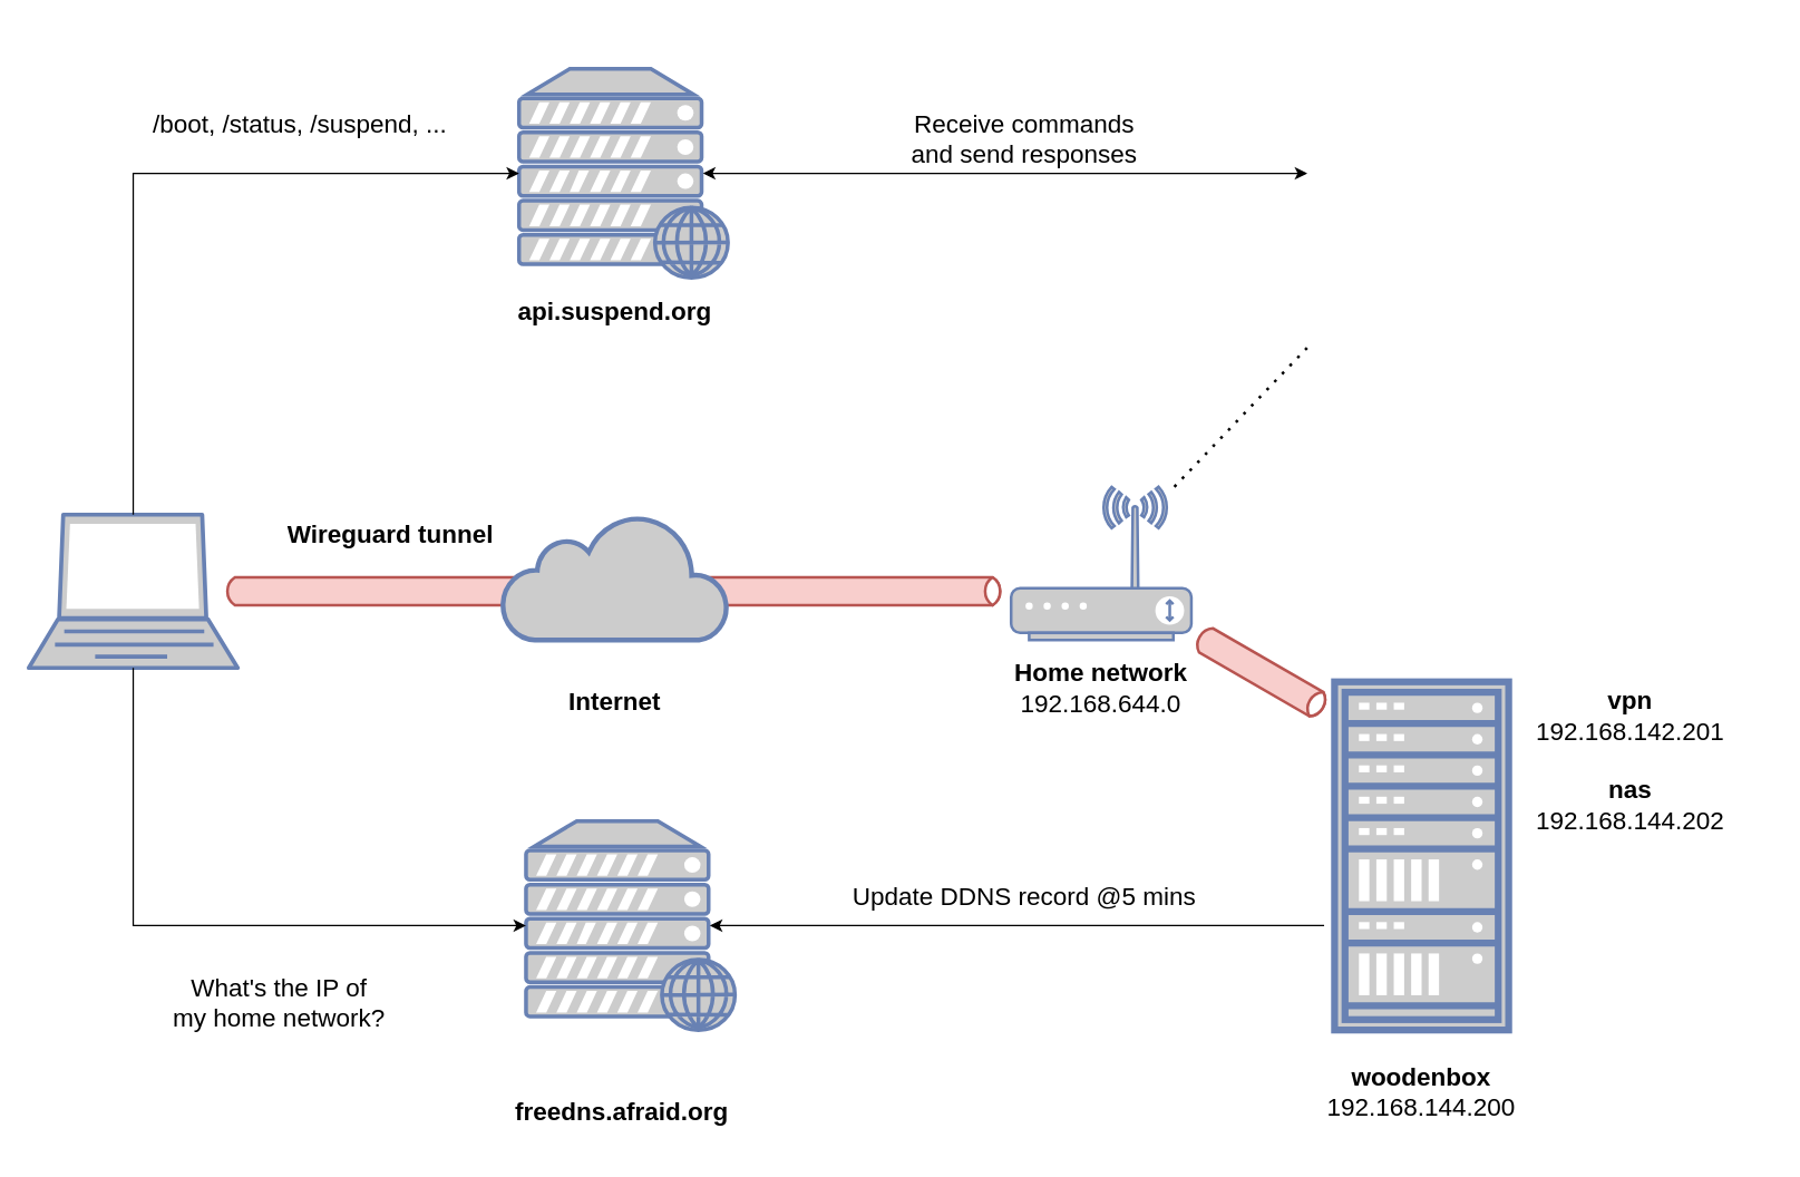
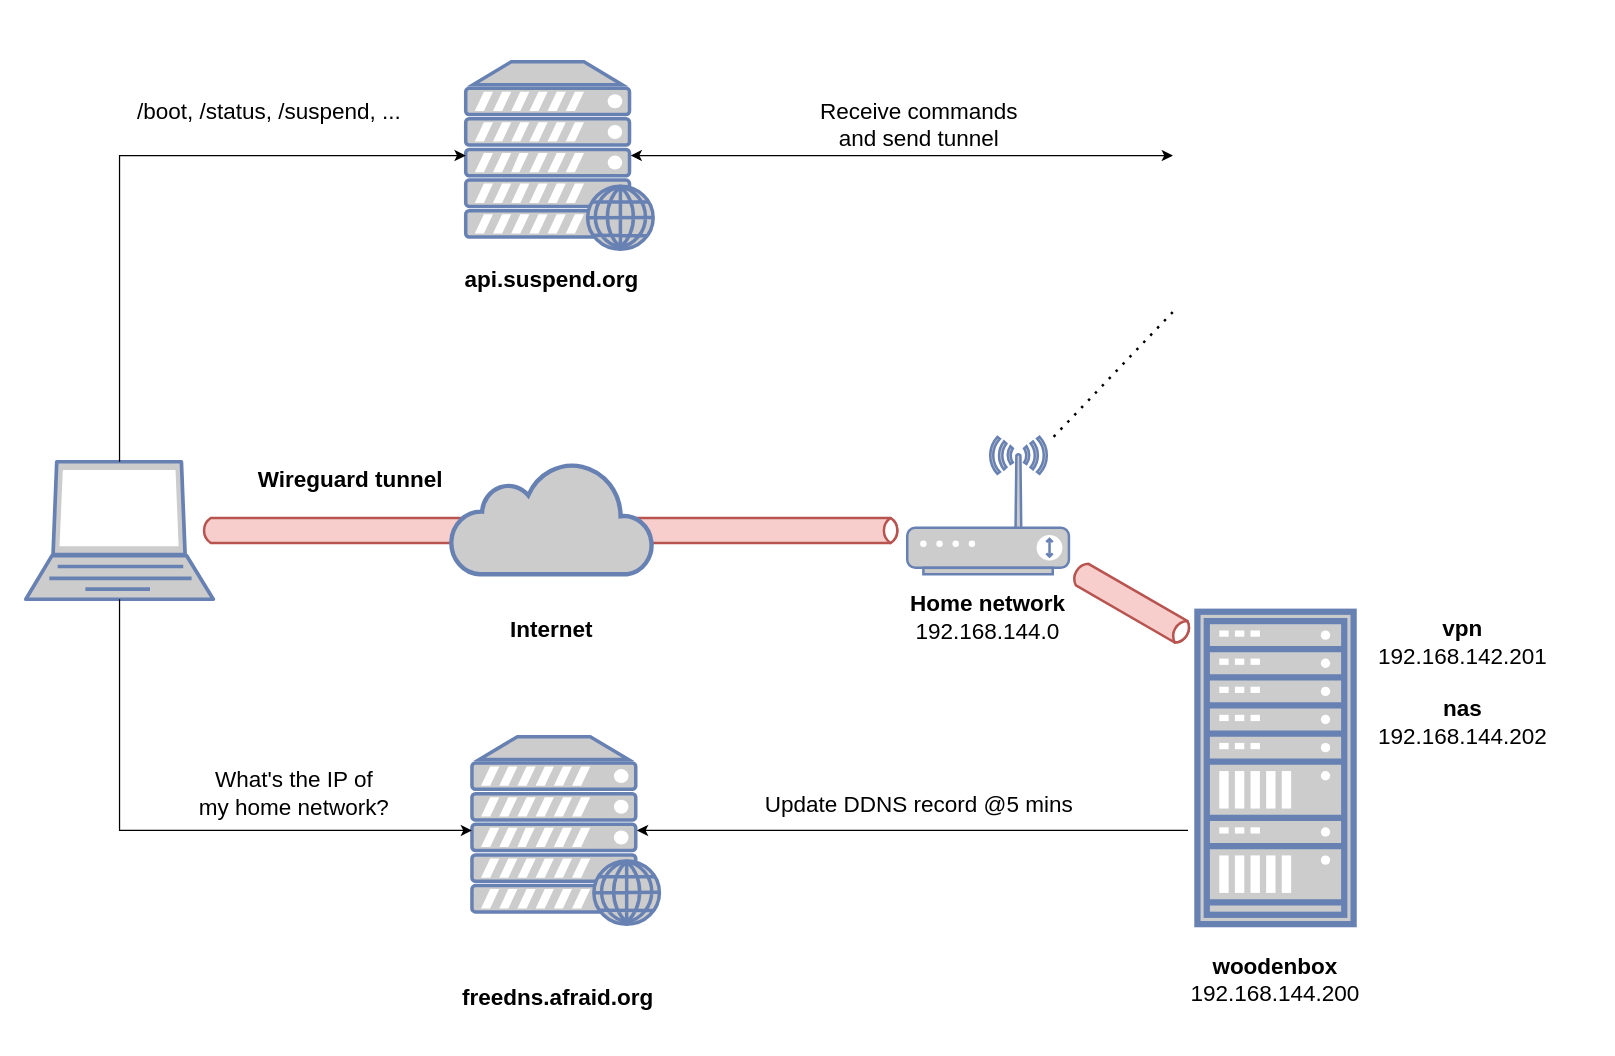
  <mxCell id="0" />
  <mxCell id="1" parent="0" />
  <mxCell id="2" value="&lt;font style=&quot;font-size: 18px;&quot;&gt;freedns.afraid.org&lt;/font&gt;" style="text;html=1;align=center;verticalAlign=middle;whiteSpace=wrap;rounded=0;fontSize=16;fontStyle=1" parent="1" vertex="1"><mxGeometry x="346" y="754" width="200" height="30" as="geometry" /></mxCell>
  <mxCell id="3" value="" style="fontColor=#0066CC;verticalAlign=top;verticalLabelPosition=bottom;labelPosition=center;align=center;html=1;outlineConnect=0;fillColor=#CCCCCC;strokeColor=#6881B3;gradientColor=none;gradientDirection=north;strokeWidth=2;shape=mxgraph.networks.web_server;" parent="1" vertex="1"><mxGeometry x="377" y="560" width="150" height="150" as="geometry" /></mxCell>
  <mxCell id="4" value="" style="fontColor=#0066CC;verticalAlign=top;verticalLabelPosition=bottom;labelPosition=center;align=center;html=1;outlineConnect=0;fillColor=#CCCCCC;strokeColor=#6881B3;gradientColor=none;gradientDirection=north;strokeWidth=2;shape=mxgraph.networks.laptop;" parent="1" vertex="1"><mxGeometry x="20" y="340" width="150" height="110" as="geometry" /></mxCell>
  <mxCell id="5" value="" style="fontColor=#0066CC;verticalAlign=top;verticalLabelPosition=bottom;labelPosition=center;align=center;html=1;outlineConnect=0;fillColor=#CCCCCC;strokeColor=#6881B3;gradientColor=none;gradientDirection=north;strokeWidth=2;shape=mxgraph.networks.rack;" parent="1" vertex="1"><mxGeometry x="957.5" y="460" width="125" height="250" as="geometry" /></mxCell>
  <mxCell id="6" value="" style="html=1;outlineConnect=0;fillColor=#f8cecc;strokeColor=#b85450;gradientDirection=north;strokeWidth=2;shape=mxgraph.networks.bus;gradientDirection=north;perimeter=backbonePerimeter;backboneSize=20;" parent="1" vertex="1"><mxGeometry x="500" y="385" width="220" height="20" as="geometry" /></mxCell>
  <mxCell id="7" value="" style="html=1;outlineConnect=0;fillColor=#f8cecc;strokeColor=#b85450;gradientDirection=north;strokeWidth=2;shape=mxgraph.networks.bus;gradientColor=none;gradientDirection=north;perimeter=backbonePerimeter;backboneSize=20;" parent="1" vertex="1"><mxGeometry x="160" y="385" width="220" height="20" as="geometry" /></mxCell>
  <mxCell id="8" value="" style="html=1;outlineConnect=0;fillColor=#CCCCCC;strokeColor=#6881B3;gradientColor=none;gradientDirection=north;strokeWidth=2;shape=mxgraph.networks.cloud;fontColor=#ffffff;" parent="1" vertex="1"><mxGeometry x="360" y="340" width="162" height="90" as="geometry" /></mxCell>
- <mxCell id="9" value="&lt;div&gt;&lt;font style=&quot;font-size: 18px;&quot;&gt;&lt;b&gt;Home network&lt;/b&gt;&lt;/font&gt;&lt;/div&gt;&lt;font style=&quot;font-size: 18px;&quot;&gt;192.168.644.0&lt;/font&gt;" style="text;html=1;align=center;verticalAlign=middle;whiteSpace=wrap;rounded=0;fontSize=16;fontStyle=0" parent="1" vertex="1"><mxGeometry x="690" y="440" width="200" height="50" as="geometry" /></mxCell>
+ <mxCell id="9" value="&lt;div&gt;&lt;font style=&quot;font-size: 18px;&quot;&gt;&lt;b&gt;Home network&lt;/b&gt;&lt;/font&gt;&lt;/div&gt;&lt;font style=&quot;font-size: 18px;&quot;&gt;192.168.144.0&lt;/font&gt;" style="text;html=1;align=center;verticalAlign=middle;whiteSpace=wrap;rounded=0;fontSize=16;fontStyle=0" parent="1" vertex="1"><mxGeometry x="690" y="440" width="200" height="50" as="geometry" /></mxCell>
  <mxCell id="10" value="&lt;div&gt;&lt;span style=&quot;font-size: 18px;&quot;&gt;&lt;b&gt;woodenbox&lt;/b&gt;&lt;/span&gt;&lt;/div&gt;&lt;font style=&quot;font-size: 18px;&quot;&gt;192.168.144.200&lt;/font&gt;" style="text;html=1;align=center;verticalAlign=middle;whiteSpace=wrap;rounded=0;fontSize=16;fontStyle=0" parent="1" vertex="1"><mxGeometry x="920" y="730" width="200" height="50" as="geometry" /></mxCell>
  <mxCell id="11" value="&lt;div&gt;&lt;span style=&quot;font-size: 18px;&quot;&gt;&lt;b&gt;nas&lt;/b&gt;&lt;/span&gt;&lt;/div&gt;&lt;font style=&quot;font-size: 18px;&quot;&gt;192.168.144.202&lt;/font&gt;" style="text;html=1;align=center;verticalAlign=middle;whiteSpace=wrap;rounded=0;fontSize=16;fontStyle=0" parent="1" vertex="1"><mxGeometry x="1070" y="524" width="200" height="50" as="geometry" /></mxCell>
  <mxCell id="12" value="&lt;div&gt;&lt;span style=&quot;font-size: 18px;&quot;&gt;&lt;b&gt;vpn&lt;/b&gt;&lt;/span&gt;&lt;/div&gt;&lt;font style=&quot;font-size: 18px;&quot;&gt;192.168.142.201&lt;/font&gt;" style="text;html=1;align=center;verticalAlign=middle;whiteSpace=wrap;rounded=0;fontSize=16;fontStyle=0" parent="1" vertex="1"><mxGeometry x="1070" y="460" width="200" height="50" as="geometry" /></mxCell>
  <mxCell id="13" value="&lt;font style=&quot;font-size: 18px;&quot;&gt;Internet&lt;/font&gt;" style="text;html=1;align=center;verticalAlign=middle;whiteSpace=wrap;rounded=0;fontSize=16;fontStyle=1" parent="1" vertex="1"><mxGeometry x="341" y="460" width="200" height="30" as="geometry" /></mxCell>
  <mxCell id="14" value="" style="fontColor=#0066CC;verticalAlign=top;verticalLabelPosition=bottom;labelPosition=center;align=center;html=1;outlineConnect=0;fillColor=#CCCCCC;strokeColor=#6881B3;gradientColor=none;gradientDirection=north;strokeWidth=2;shape=mxgraph.networks.web_server;" parent="1" vertex="1"><mxGeometry x="372" y="20" width="150" height="150" as="geometry" /></mxCell>
  <mxCell id="15" value="&lt;font style=&quot;font-size: 18px;&quot;&gt;api.suspend.org&lt;/font&gt;" style="text;html=1;align=center;verticalAlign=middle;whiteSpace=wrap;rounded=0;fontSize=16;fontStyle=1" parent="1" vertex="1"><mxGeometry x="341" y="180" width="200" height="30" as="geometry" /></mxCell>
  <mxCell id="16" value="&lt;font style=&quot;font-size: 18px;&quot;&gt;Wireguard tunnel&lt;/font&gt;" style="text;html=1;align=center;verticalAlign=middle;whiteSpace=wrap;rounded=0;fontSize=16;fontStyle=1" parent="1" vertex="1"><mxGeometry x="180" y="340" width="200" height="30" as="geometry" /></mxCell>
  <mxCell id="17" value="" style="endArrow=classic;html=1;rounded=0;exitX=0.5;exitY=0;exitDx=0;exitDy=0;exitPerimeter=0;" parent="1" source="4" target="14" edge="1"><mxGeometry width="50" height="50" relative="1" as="geometry"><mxPoint x="40" y="190" as="sourcePoint" /><mxPoint x="120" y="200" as="targetPoint" /><Array as="points"><mxPoint x="95" y="95" /></Array></mxGeometry></mxCell>
  <mxCell id="18" value="&lt;font style=&quot;font-size: 18px;&quot;&gt;/boot, /status, /suspend, ...&lt;/font&gt;" style="text;html=1;align=center;verticalAlign=middle;whiteSpace=wrap;rounded=0;fontSize=16;fontStyle=0" parent="1" vertex="1"><mxGeometry x="100" y="45" width="230" height="30" as="geometry" /></mxCell>
  <mxCell id="19" value="" style="fontColor=#0066CC;verticalAlign=top;verticalLabelPosition=bottom;labelPosition=center;align=center;html=1;outlineConnect=0;fillColor=#CCCCCC;strokeColor=#6881B3;gradientColor=none;gradientDirection=north;strokeWidth=2;shape=mxgraph.networks.wireless_modem;" parent="1" vertex="1"><mxGeometry x="725.29" y="320" width="129.41" height="110" as="geometry" /></mxCell>
  <mxCell id="20" value="" style="shape=image;verticalLabelPosition=bottom;labelBackgroundColor=default;verticalAlign=top;aspect=fixed;imageAspect=0;image=https://freesvg.org/img/1666364456Esp32_devkitc_v4.png;rotation=90;clipPath=inset(23% 0% 23.33% 0%);" parent="1" vertex="1"><mxGeometry x="880" y="27.92" width="250" height="134.167" as="geometry" /></mxCell>
  <mxCell id="21" value="" style="endArrow=none;dashed=1;html=1;dashPattern=1 3;strokeWidth=2;rounded=0;entryX=1;entryY=1;entryDx=0;entryDy=0;" parent="1" source="19" target="20" edge="1"><mxGeometry width="50" height="50" relative="1" as="geometry"><mxPoint x="860" y="390" as="sourcePoint" /><mxPoint x="910" y="340" as="targetPoint" /></mxGeometry></mxCell>
  <mxCell id="22" value="" style="shape=image;verticalLabelPosition=bottom;labelBackgroundColor=default;verticalAlign=top;aspect=fixed;imageAspect=0;image=https://wiki.calculate-linux.org/download_images/original/wireguard.jpg;" parent="1" vertex="1"><mxGeometry x="244.5" y="269" width="71" height="71" as="geometry" /></mxCell>
  <mxCell id="23" value="" style="endArrow=classic;startArrow=classic;html=1;rounded=0;entryX=0.5;entryY=1;entryDx=0;entryDy=0;exitX=0.88;exitY=0.5;exitDx=0;exitDy=0;exitPerimeter=0;" parent="1" source="14" target="20" edge="1"><mxGeometry width="50" height="50" relative="1" as="geometry"><mxPoint x="600" y="470" as="sourcePoint" /><mxPoint x="650" y="420" as="targetPoint" /></mxGeometry></mxCell>
  <mxCell id="24" value="" style="html=1;outlineConnect=0;fillColor=#f8cecc;strokeColor=#b85450;gradientDirection=north;strokeWidth=2;shape=mxgraph.networks.bus;gradientDirection=north;perimeter=backbonePerimeter;backboneSize=20;rotation=30;" parent="1" vertex="1"><mxGeometry x="851.16" y="443.16" width="107.37" height="20" as="geometry" /></mxCell>
  <mxCell id="25" value="" style="endArrow=classic;html=1;rounded=0;entryX=0.88;entryY=0.5;entryDx=0;entryDy=0;entryPerimeter=0;" parent="1" target="3" edge="1"><mxGeometry width="50" height="50" relative="1" as="geometry"><mxPoint x="950" y="635" as="sourcePoint" /><mxPoint x="670" y="410" as="targetPoint" /></mxGeometry></mxCell>
  <mxCell id="26" value="&lt;font style=&quot;font-size: 18px;&quot;&gt;Update DDNS record @5 mins&lt;/font&gt;" style="text;html=1;align=center;verticalAlign=middle;whiteSpace=wrap;rounded=0;fontSize=16;fontStyle=0" parent="1" vertex="1"><mxGeometry x="610" y="600" width="250" height="30" as="geometry" /></mxCell>
  <mxCell id="27" value="" style="endArrow=classic;html=1;rounded=0;exitX=0.5;exitY=1;exitDx=0;exitDy=0;exitPerimeter=0;entryX=0;entryY=0.5;entryDx=0;entryDy=0;entryPerimeter=0;" parent="1" source="4" target="3" edge="1"><mxGeometry width="50" height="50" relative="1" as="geometry"><mxPoint x="620" y="460" as="sourcePoint" /><mxPoint x="670" y="410" as="targetPoint" /><Array as="points"><mxPoint x="95" y="635" /></Array></mxGeometry></mxCell>
- <mxCell id="28" value="&lt;font style=&quot;font-size: 18px;&quot;&gt;What's the IP of &lt;br&gt;my home network?&lt;/font&gt;" style="text;html=1;align=center;verticalAlign=middle;whiteSpace=wrap;rounded=0;fontSize=16;fontStyle=0" parent="1" vertex="1"><mxGeometry x="75" y="676" width="250" height="30" as="geometry" /></mxCell>
+ <mxCell id="28" value="&lt;font style=&quot;font-size: 18px;&quot;&gt;What's the IP of &lt;br&gt;my home network?&lt;/font&gt;" style="text;html=1;align=center;verticalAlign=middle;whiteSpace=wrap;rounded=0;fontSize=16;fontStyle=0" parent="1" vertex="1"><mxGeometry x="110" y="591" width="250" height="30" as="geometry" /></mxCell>
  <mxCell id="29" value="" style="shape=image;verticalLabelPosition=bottom;labelBackgroundColor=default;verticalAlign=top;aspect=fixed;imageAspect=0;image=https://upload.wikimedia.org/wikipedia/commons/thumb/8/83/Telegram_2019_Logo.svg/640px-Telegram_2019_Logo.svg.png;" parent="1" vertex="1"><mxGeometry x="460" y="114" width="67" height="67" as="geometry" /></mxCell>
  <mxCell id="30" value="" style="shape=image;verticalLabelPosition=bottom;labelBackgroundColor=default;verticalAlign=top;aspect=fixed;imageAspect=0;image=https://avatars.githubusercontent.com/u/2678585?s=200&amp;v=4;" parent="1" vertex="1"><mxGeometry x="1105" y="717" width="76" height="76" as="geometry" /></mxCell>
- <mxCell id="31" value="&lt;font style=&quot;font-size: 18px;&quot;&gt;Receive commands &lt;br&gt;and send responses&lt;/font&gt;" style="text;html=1;align=center;verticalAlign=middle;whiteSpace=wrap;rounded=0;fontSize=16;fontStyle=0" parent="1" vertex="1"><mxGeometry x="610" y="56" width="250" height="30" as="geometry" /></mxCell>
+ <mxCell id="31" value="&lt;font style=&quot;font-size: 18px;&quot;&gt;Receive commands &lt;br&gt;and send tunnel&lt;/font&gt;" style="text;html=1;align=center;verticalAlign=middle;whiteSpace=wrap;rounded=0;fontSize=16;fontStyle=0" parent="1" vertex="1"><mxGeometry x="610" y="56" width="250" height="30" as="geometry" /></mxCell>
